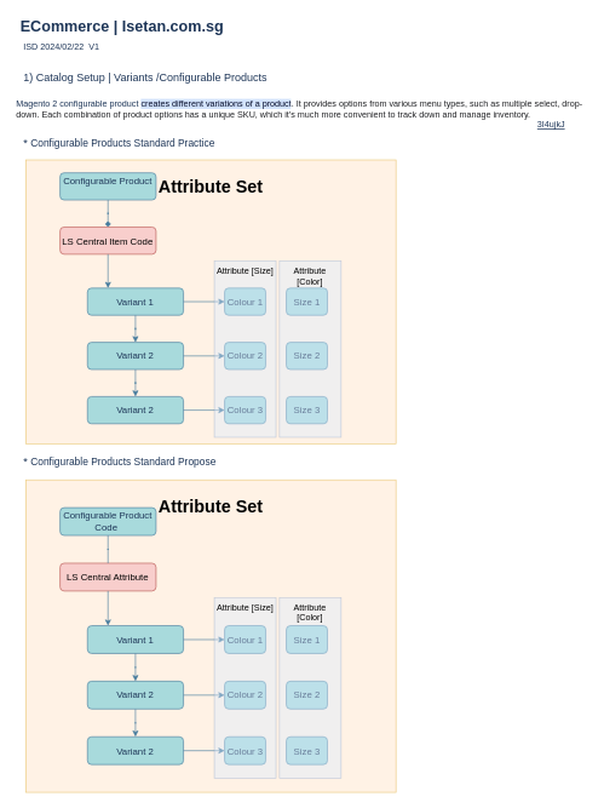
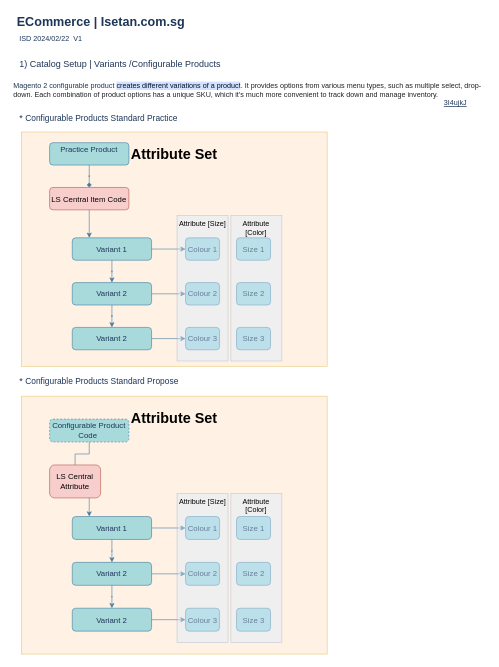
  <mxCell id="0" />
  <mxCell id="1" parent="0" />
  <mxCell id="2" value="&amp;nbsp;ECommerce | Isetan.com.sg" style="text;strokeColor=none;align=left;fillColor=none;html=1;verticalAlign=middle;whiteSpace=wrap;rounded=0;fontSize=21;fontStyle=1;labelBackgroundColor=none;fontColor=#1D3557;" vertex="1" parent="1"><mxGeometry x="20" y="20" width="540" height="30" as="geometry" /></mxCell>
  <mxCell id="3" value="1) Catalog Setup | Variants /Configurable Products&amp;nbsp;" style="text;strokeColor=none;align=left;fillColor=none;html=1;verticalAlign=middle;whiteSpace=wrap;rounded=0;fontSize=15;fontStyle=0;labelBackgroundColor=none;fontColor=#1D3557;" vertex="1" parent="1"><mxGeometry x="30" y="90" width="490" height="30" as="geometry" /></mxCell>
  <mxCell id="4" value="ISD 2024/02/22&amp;nbsp; V1" style="text;strokeColor=none;align=left;fillColor=none;html=1;verticalAlign=middle;whiteSpace=wrap;rounded=0;labelBackgroundColor=none;fontColor=#1D3557;" vertex="1" parent="1"><mxGeometry x="30" y="50" width="160" height="30" as="geometry" /></mxCell>
  <mxCell id="5" value="&lt;font style=&quot;font-size: 12px;&quot;&gt;Magento 2 configurable product&amp;nbsp;&lt;span style=&quot;background-color: rgb(211, 227, 253); color: rgb(4, 12, 40); font-family: &amp;quot;Google Sans&amp;quot;, arial, sans-serif;&quot;&gt;creates different variations of a product&lt;/span&gt;&lt;span style=&quot;color: rgb(32, 33, 36); font-family: &amp;quot;Google Sans&amp;quot;, arial, sans-serif; background-color: rgb(255, 255, 255);&quot;&gt;. It provides options from various menu types, such as multiple select, drop-down. Each combination of product options has a unique SKU, which it's much more convenient to track down and manage inventory.&lt;/span&gt;&lt;/font&gt;" style="text;strokeColor=none;align=left;fillColor=none;html=1;verticalAlign=middle;whiteSpace=wrap;rounded=0;labelBackgroundColor=none;fontColor=#1D3557;" vertex="1" parent="1"><mxGeometry x="20" y="120" width="790" height="60" as="geometry" /></mxCell>
  <mxCell id="6" value="3I4ujkJ" style="fontColor=#1D3557;fontStyle=4;rounded=0;overflow=hidden;spacing=10;strokeColor=none;fillColor=none;align=left;labelBackgroundColor=none;" vertex="1" parent="1"><mxGeometry x="730" y="150" width="60" height="40" as="geometry" /></mxCell>
  <mxCell id="7" value="&lt;font style=&quot;&quot;&gt;*&amp;nbsp;&lt;/font&gt;&lt;font style=&quot;font-size: 14px;&quot;&gt;Configurable Products Standard Practice&lt;/font&gt;&amp;nbsp;&amp;nbsp;" style="text;strokeColor=none;align=left;fillColor=none;html=1;verticalAlign=middle;whiteSpace=wrap;rounded=0;fontSize=15;fontStyle=0;labelBackgroundColor=none;fontColor=#1D3557;" vertex="1" parent="1"><mxGeometry x="30" y="180" width="490" height="30" as="geometry" /></mxCell>
  <mxCell id="8" value="&lt;font style=&quot;&quot;&gt;*&amp;nbsp;&lt;/font&gt;&lt;font style=&quot;font-size: 14px;&quot;&gt;Configurable Products Standard Propose&lt;/font&gt;&amp;nbsp;&amp;nbsp;" style="text;strokeColor=none;align=left;fillColor=none;html=1;verticalAlign=middle;whiteSpace=wrap;rounded=0;fontSize=15;fontStyle=0;labelBackgroundColor=none;fontColor=#1D3557;" vertex="1" parent="1"><mxGeometry x="30" y="620" width="490" height="30" as="geometry" /></mxCell>
  <mxCell id="9" value="" style="group" vertex="1" connectable="0" parent="1"><mxGeometry x="35" y="200" width="510" height="420" as="geometry" /></mxCell>
  <mxCell id="10" value="&lt;h1&gt;Attribute Set&lt;/h1&gt;" style="rounded=0;whiteSpace=wrap;html=1;strokeColor=#d79b00;fillColor=#ffe6cc;opacity=50;verticalAlign=top;align=center;" vertex="1" parent="9"><mxGeometry y="19.535" width="510" height="390.698" as="geometry" /></mxCell>
- <mxCell id="11" value="Configurable Product&lt;div&gt;&lt;br/&gt;&lt;/div&gt;" style="rounded=1;whiteSpace=wrap;html=1;labelBackgroundColor=none;fillColor=#A8DADC;fontColor=#1D3557;fontSize=13;strokeColor=#457B9D;" vertex="1" parent="9"><mxGeometry x="47.222" y="37.333" width="132.222" height="37.333" as="geometry" /></mxCell>
+ <mxCell id="11" value="Practice Product&lt;div&gt;&lt;br/&gt;&lt;/div&gt;" style="rounded=1;whiteSpace=wrap;html=1;labelBackgroundColor=none;fillColor=#A8DADC;fontColor=#1D3557;fontSize=13;strokeColor=#457B9D;" vertex="1" parent="9"><mxGeometry x="47.222" y="37.333" width="132.222" height="37.333" as="geometry" /></mxCell>
  <mxCell id="12" value="LS Central Item Code" style="rounded=1;whiteSpace=wrap;html=1;labelBackgroundColor=none;fillColor=#f8cecc;fontSize=13;strokeColor=#b85450;" vertex="1" parent="9"><mxGeometry x="47.222" y="112" width="132.222" height="37.333" as="geometry" /></mxCell>
  <mxCell id="13" value="" style="edgeStyle=orthogonalEdgeStyle;rounded=0;orthogonalLoop=1;jettySize=auto;html=1;strokeColor=#457B9D;fontColor=#1D3557;fillColor=#A8DADC;endArrow=diamond;" edge="1" parent="9" source="11" target="12"><mxGeometry relative="1" as="geometry" /></mxCell>
  <mxCell id="14" value="Variant 1" style="rounded=1;whiteSpace=wrap;html=1;labelBackgroundColor=none;fillColor=#A8DADC;fontColor=#1D3557;fontSize=13;strokeColor=#457B9D;" vertex="1" parent="9"><mxGeometry x="85" y="196" width="132.222" height="37.333" as="geometry" /></mxCell>
  <mxCell id="15" value="" style="edgeStyle=orthogonalEdgeStyle;rounded=0;orthogonalLoop=1;jettySize=auto;html=1;strokeColor=#457B9D;fontColor=#1D3557;fillColor=#A8DADC;" edge="1" parent="9" source="12" target="14"><mxGeometry relative="1" as="geometry"><Array as="points"><mxPoint x="113.333" y="186.667" /><mxPoint x="113.333" y="186.667" /></Array></mxGeometry></mxCell>
  <mxCell id="16" value="Variant 2" style="rounded=1;whiteSpace=wrap;html=1;labelBackgroundColor=none;fillColor=#A8DADC;fontColor=#1D3557;fontSize=13;strokeColor=#457B9D;" vertex="1" parent="9"><mxGeometry x="85" y="270.667" width="132.222" height="37.333" as="geometry" /></mxCell>
  <mxCell id="17" value="" style="edgeStyle=orthogonalEdgeStyle;rounded=0;orthogonalLoop=1;jettySize=auto;html=1;strokeColor=#457B9D;fontColor=#1D3557;fillColor=#A8DADC;" edge="1" parent="9" source="14" target="16"><mxGeometry relative="1" as="geometry" /></mxCell>
  <mxCell id="18" value="Colour 1" style="rounded=1;whiteSpace=wrap;html=1;labelBackgroundColor=none;fillColor=#A8DADC;fontColor=#1D3557;fontSize=13;strokeColor=#457B9D;" vertex="1" parent="9"><mxGeometry x="273.889" y="196" width="56.667" height="37.333" as="geometry" /></mxCell>
  <mxCell id="19" value="" style="edgeStyle=orthogonalEdgeStyle;rounded=0;orthogonalLoop=1;jettySize=auto;html=1;strokeColor=#457B9D;fontColor=#1D3557;fillColor=#A8DADC;" edge="1" parent="9" source="14" target="18"><mxGeometry relative="1" as="geometry" /></mxCell>
  <mxCell id="20" value="Size 1" style="rounded=1;whiteSpace=wrap;html=1;labelBackgroundColor=none;fillColor=#A8DADC;fontColor=#1D3557;fontSize=13;strokeColor=#457B9D;" vertex="1" parent="9"><mxGeometry x="358.889" y="196" width="56.667" height="37.333" as="geometry" /></mxCell>
  <mxCell id="21" value="Colour 2" style="rounded=1;whiteSpace=wrap;html=1;labelBackgroundColor=none;fillColor=#A8DADC;fontColor=#1D3557;fontSize=13;strokeColor=#457B9D;" vertex="1" parent="9"><mxGeometry x="273.889" y="270.667" width="56.667" height="37.333" as="geometry" /></mxCell>
  <mxCell id="22" value="" style="edgeStyle=orthogonalEdgeStyle;rounded=0;orthogonalLoop=1;jettySize=auto;html=1;strokeColor=#457B9D;fontColor=#1D3557;fillColor=#A8DADC;" edge="1" parent="9" source="16" target="21"><mxGeometry relative="1" as="geometry" /></mxCell>
  <mxCell id="23" value="Size 2" style="rounded=1;whiteSpace=wrap;html=1;labelBackgroundColor=none;fillColor=#A8DADC;fontColor=#1D3557;fontSize=13;strokeColor=#457B9D;" vertex="1" parent="9"><mxGeometry x="358.889" y="270.667" width="56.667" height="37.333" as="geometry" /></mxCell>
  <mxCell id="24" value="Variant 2" style="rounded=1;whiteSpace=wrap;html=1;labelBackgroundColor=none;fillColor=#A8DADC;fontColor=#1D3557;fontSize=13;strokeColor=#457B9D;" vertex="1" parent="9"><mxGeometry x="85" y="345.333" width="132.222" height="37.333" as="geometry" /></mxCell>
  <mxCell id="25" value="" style="edgeStyle=orthogonalEdgeStyle;rounded=0;orthogonalLoop=1;jettySize=auto;html=1;strokeColor=#457B9D;fontColor=#1D3557;fillColor=#A8DADC;" edge="1" parent="9" source="16" target="24"><mxGeometry relative="1" as="geometry" /></mxCell>
  <mxCell id="26" value="Colour 3" style="rounded=1;whiteSpace=wrap;html=1;labelBackgroundColor=none;fillColor=#A8DADC;fontColor=#1D3557;fontSize=13;strokeColor=#457B9D;" vertex="1" parent="9"><mxGeometry x="273.889" y="345.333" width="56.667" height="37.333" as="geometry" /></mxCell>
  <mxCell id="27" value="" style="edgeStyle=orthogonalEdgeStyle;rounded=0;orthogonalLoop=1;jettySize=auto;html=1;strokeColor=#457B9D;fontColor=#1D3557;fillColor=#A8DADC;" edge="1" parent="9" source="24" target="26"><mxGeometry relative="1" as="geometry" /></mxCell>
  <mxCell id="28" value="Size 3" style="rounded=1;whiteSpace=wrap;html=1;labelBackgroundColor=none;fillColor=#A8DADC;fontColor=#1D3557;fontSize=13;strokeColor=#457B9D;" vertex="1" parent="9"><mxGeometry x="358.889" y="345.333" width="56.667" height="37.333" as="geometry" /></mxCell>
  <mxCell id="29" value="Attribute [Color]" style="rounded=0;whiteSpace=wrap;html=1;strokeColor=#6c8ebf;fillColor=#dae8fc;opacity=40;align=center;verticalAlign=top;" vertex="1" parent="9"><mxGeometry x="349.444" y="158.667" width="85" height="242.667" as="geometry" /></mxCell>
  <mxCell id="30" value="Attribute [Size]" style="rounded=0;whiteSpace=wrap;html=1;strokeColor=#6c8ebf;fillColor=#dae8fc;opacity=40;align=center;verticalAlign=top;" vertex="1" parent="9"><mxGeometry x="259.722" y="158.667" width="85" height="242.667" as="geometry" /></mxCell>
  <mxCell id="31" value="" style="group" vertex="1" connectable="0" parent="1"><mxGeometry x="35" y="660" width="510" height="430" as="geometry" /></mxCell>
  <mxCell id="32" value="&lt;h1&gt;Attribute Set&lt;/h1&gt;" style="rounded=0;whiteSpace=wrap;html=1;strokeColor=#d79b00;fillColor=#ffe6cc;opacity=50;verticalAlign=top;align=center;" vertex="1" parent="31"><mxGeometry width="510" height="430" as="geometry" /></mxCell>
- <mxCell id="33" value="Configurable Product&lt;br&gt;Code&amp;nbsp;" style="rounded=1;whiteSpace=wrap;html=1;labelBackgroundColor=none;fillColor=#A8DADC;fontColor=#1D3557;fontSize=13;strokeColor=#457B9D;" vertex="1" parent="31"><mxGeometry x="47.222" y="38.222" width="132.222" height="38.222" as="geometry" /></mxCell>
- <mxCell id="34" value="LS Central Attribute" style="rounded=1;whiteSpace=wrap;html=1;labelBackgroundColor=none;fillColor=#f8cecc;fontSize=13;strokeColor=#b85450;" vertex="1" parent="31"><mxGeometry x="47.222" y="114.667" width="132.222" height="38.222" as="geometry" /></mxCell>
+ <mxCell id="33" value="Configurable Product&lt;br&gt;Code&amp;nbsp;" style="rounded=1;whiteSpace=wrap;html=1;labelBackgroundColor=none;fillColor=#A8DADC;fontColor=#1D3557;fontSize=13;strokeColor=#457B9D;dashed=1;" vertex="1" parent="31"><mxGeometry x="47.222" y="38.222" width="132.222" height="38.222" as="geometry" /></mxCell>
+ <mxCell id="34" value="LS Central Attribute" style="rounded=1;whiteSpace=wrap;html=1;labelBackgroundColor=none;fillColor=#f8cecc;fontSize=13;strokeColor=#b85450;" vertex="1" parent="31"><mxGeometry x="47.222" y="114.667" width="85" height="55" as="geometry" /></mxCell>
  <mxCell id="35" value="" style="edgeStyle=orthogonalEdgeStyle;rounded=0;orthogonalLoop=1;jettySize=auto;html=1;strokeColor=#457B9D;fontColor=#1D3557;fillColor=#A8DADC;endArrow=none;" edge="1" parent="31" source="33" target="34"><mxGeometry relative="1" as="geometry" /></mxCell>
  <mxCell id="36" value="Variant 1" style="rounded=1;whiteSpace=wrap;html=1;labelBackgroundColor=none;fillColor=#A8DADC;fontColor=#1D3557;fontSize=13;strokeColor=#457B9D;" vertex="1" parent="31"><mxGeometry x="85" y="200.667" width="132.222" height="38.222" as="geometry" /></mxCell>
  <mxCell id="37" value="" style="edgeStyle=orthogonalEdgeStyle;rounded=0;orthogonalLoop=1;jettySize=auto;html=1;strokeColor=#457B9D;fontColor=#1D3557;fillColor=#A8DADC;" edge="1" parent="31" source="34" target="36"><mxGeometry relative="1" as="geometry"><Array as="points"><mxPoint x="113.333" y="191.111" /><mxPoint x="113.333" y="191.111" /></Array></mxGeometry></mxCell>
  <mxCell id="38" value="Variant 2" style="rounded=1;whiteSpace=wrap;html=1;labelBackgroundColor=none;fillColor=#A8DADC;fontColor=#1D3557;fontSize=13;strokeColor=#457B9D;" vertex="1" parent="31"><mxGeometry x="85" y="277.111" width="132.222" height="38.222" as="geometry" /></mxCell>
  <mxCell id="39" value="" style="edgeStyle=orthogonalEdgeStyle;rounded=0;orthogonalLoop=1;jettySize=auto;html=1;strokeColor=#457B9D;fontColor=#1D3557;fillColor=#A8DADC;" edge="1" parent="31" source="36" target="38"><mxGeometry relative="1" as="geometry" /></mxCell>
  <mxCell id="40" value="Colour 1" style="rounded=1;whiteSpace=wrap;html=1;labelBackgroundColor=none;fillColor=#A8DADC;fontColor=#1D3557;fontSize=13;strokeColor=#457B9D;" vertex="1" parent="31"><mxGeometry x="273.889" y="200.667" width="56.667" height="38.222" as="geometry" /></mxCell>
  <mxCell id="41" value="" style="edgeStyle=orthogonalEdgeStyle;rounded=0;orthogonalLoop=1;jettySize=auto;html=1;strokeColor=#457B9D;fontColor=#1D3557;fillColor=#A8DADC;" edge="1" parent="31" source="36" target="40"><mxGeometry relative="1" as="geometry" /></mxCell>
  <mxCell id="42" value="Size 1" style="rounded=1;whiteSpace=wrap;html=1;labelBackgroundColor=none;fillColor=#A8DADC;fontColor=#1D3557;fontSize=13;strokeColor=#457B9D;" vertex="1" parent="31"><mxGeometry x="358.889" y="200.667" width="56.667" height="38.222" as="geometry" /></mxCell>
  <mxCell id="43" value="Colour 2" style="rounded=1;whiteSpace=wrap;html=1;labelBackgroundColor=none;fillColor=#A8DADC;fontColor=#1D3557;fontSize=13;strokeColor=#457B9D;" vertex="1" parent="31"><mxGeometry x="273.889" y="277.111" width="56.667" height="38.222" as="geometry" /></mxCell>
  <mxCell id="44" value="" style="edgeStyle=orthogonalEdgeStyle;rounded=0;orthogonalLoop=1;jettySize=auto;html=1;strokeColor=#457B9D;fontColor=#1D3557;fillColor=#A8DADC;" edge="1" parent="31" source="38" target="43"><mxGeometry relative="1" as="geometry" /></mxCell>
  <mxCell id="45" value="Size 2" style="rounded=1;whiteSpace=wrap;html=1;labelBackgroundColor=none;fillColor=#A8DADC;fontColor=#1D3557;fontSize=13;strokeColor=#457B9D;" vertex="1" parent="31"><mxGeometry x="358.889" y="277.111" width="56.667" height="38.222" as="geometry" /></mxCell>
  <mxCell id="46" value="Variant 2" style="rounded=1;whiteSpace=wrap;html=1;labelBackgroundColor=none;fillColor=#A8DADC;fontColor=#1D3557;fontSize=13;strokeColor=#457B9D;" vertex="1" parent="31"><mxGeometry x="85" y="353.556" width="132.222" height="38.222" as="geometry" /></mxCell>
  <mxCell id="47" value="" style="edgeStyle=orthogonalEdgeStyle;rounded=0;orthogonalLoop=1;jettySize=auto;html=1;strokeColor=#457B9D;fontColor=#1D3557;fillColor=#A8DADC;" edge="1" parent="31" source="38" target="46"><mxGeometry relative="1" as="geometry" /></mxCell>
  <mxCell id="48" value="Colour 3" style="rounded=1;whiteSpace=wrap;html=1;labelBackgroundColor=none;fillColor=#A8DADC;fontColor=#1D3557;fontSize=13;strokeColor=#457B9D;" vertex="1" parent="31"><mxGeometry x="273.889" y="353.556" width="56.667" height="38.222" as="geometry" /></mxCell>
  <mxCell id="49" value="" style="edgeStyle=orthogonalEdgeStyle;rounded=0;orthogonalLoop=1;jettySize=auto;html=1;strokeColor=#457B9D;fontColor=#1D3557;fillColor=#A8DADC;" edge="1" parent="31" source="46" target="48"><mxGeometry relative="1" as="geometry" /></mxCell>
  <mxCell id="50" value="Size 3" style="rounded=1;whiteSpace=wrap;html=1;labelBackgroundColor=none;fillColor=#A8DADC;fontColor=#1D3557;fontSize=13;strokeColor=#457B9D;" vertex="1" parent="31"><mxGeometry x="358.889" y="353.556" width="56.667" height="38.222" as="geometry" /></mxCell>
  <mxCell id="51" value="Attribute [Color]" style="rounded=0;whiteSpace=wrap;html=1;strokeColor=#6c8ebf;fillColor=#dae8fc;opacity=40;align=center;verticalAlign=top;" vertex="1" parent="31"><mxGeometry x="349.444" y="162.444" width="85" height="248.444" as="geometry" /></mxCell>
  <mxCell id="52" value="Attribute [Size]" style="rounded=0;whiteSpace=wrap;html=1;strokeColor=#6c8ebf;fillColor=#dae8fc;opacity=40;align=center;verticalAlign=top;" vertex="1" parent="31"><mxGeometry x="259.722" y="162.444" width="85" height="248.444" as="geometry" /></mxCell>
